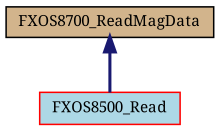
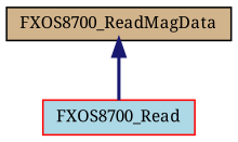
  digraph {
    rankdir=TB
    fontname="Noto Serif"
    node [fontname="Noto Serif" fontsize=10 shape=record style=filled]
    n1 [color=black fillcolor=tan fontcolor=black height=0.2 label=FXOS8700_ReadMagData width=0.4]
-   n2 [color=red fillcolor=lightblue height=0.2 label=FXOS8500_Read width=0.4]
+   n2 [color=red fillcolor=lightblue height=0.2 label=FXOS8700_Read width=0.4]
    n1 -> n2 [color=midnightblue dir=back fontname="Noto Serif" fontsize=10 labelfontname=Helvetica labelfontsize=10 style=bold]
  }
